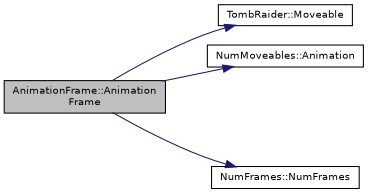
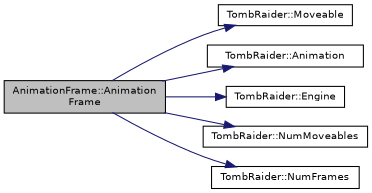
  digraph {
    rankdir=LR
    node [color=black fillcolor=white fontname=Helvetica fontsize=10 shape=record style=filled]
    edge [color=midnightblue fontname=Helvetica fontsize=10 labelfontname=Helvetica labelfontsize=10 style=solid]
    n1 [fillcolor=grey75 fontcolor=black height=0.2 label="AnimationFrame::Animation\lFrame" width=0.4]
    n2 [height=0.2 label="TombRaider::Moveable" width=0.4]
-   n3 [height=0.2 label="NumMoveables::Animation" width=0.4]
-   n6 [height=0.2 label="NumFrames::NumFrames" width=0.4]
+   n3 [height=0.2 label="TombRaider::Animation" width=0.4]
+   n4 [height=0.2 label="TombRaider::Engine" width=0.4]
+   n5 [height=0.2 label="TombRaider::NumMoveables" width=0.4]
+   n6 [height=0.2 label="TombRaider::NumFrames" width=0.4]
    n1 -> n2
    n1 -> n3
+   n1 -> n4
+   n1 -> n5
    n1 -> n6
  }
